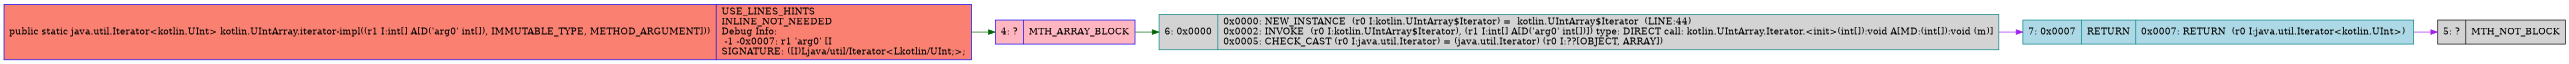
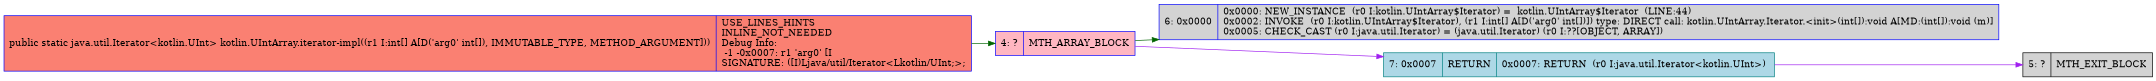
  digraph {
    rankdir=LR
    node [color=blue fillcolor=lightgrey shape=record style=filled]
    edge [color=darkgreen]
    n1 [fillcolor=lightpink label="{4\:\ ?|MTH_ARRAY_BLOCK\l}"]
-   n2 [color=teal label="{6\:\ 0x0000|0x0000: NEW_INSTANCE  (r0 I:kotlin.UIntArray$Iterator) =  kotlin.UIntArray$Iterator  (LINE:44)\l0x0002: INVOKE  (r0 I:kotlin.UIntArray$Iterator), (r1 I:int[] A[D('arg0' int[])]) type: DIRECT call: kotlin.UIntArray.Iterator.\<init\>(int[]):void A[MD:(int[]):void (m)]\l0x0005: CHECK_CAST (r0 I:java.util.Iterator) = (java.util.Iterator) (r0 I:??[OBJECT, ARRAY]) \l}"]
+   n2 [label="{6\:\ 0x0000|0x0000: NEW_INSTANCE  (r0 I:kotlin.UIntArray$Iterator) =  kotlin.UIntArray$Iterator  (LINE:44)\l0x0002: INVOKE  (r0 I:kotlin.UIntArray$Iterator), (r1 I:int[] A[D('arg0' int[])]) type: DIRECT call: kotlin.UIntArray.Iterator.\<init\>(int[]):void A[MD:(int[]):void (m)]\l0x0005: CHECK_CAST (r0 I:java.util.Iterator) = (java.util.Iterator) (r0 I:??[OBJECT, ARRAY]) \l}"]
    n3 [color=teal fillcolor=lightblue label="{7\:\ 0x0007|RETURN\l|0x0007: RETURN  (r0 I:java.util.Iterator\<kotlin.UInt\>) \l}"]
-   n4 [color=black label="{5\:\ ?|MTH_NOT_BLOCK\l}"]
+   n4 [color=black label="{5\:\ ?|MTH_EXIT_BLOCK\l}"]
    n5 [fillcolor=salmon label="{public static java.util.Iterator\<kotlin.UInt\> kotlin.UIntArray.iterator\-impl((r1 I:int[] A[D('arg0' int[]), IMMUTABLE_TYPE, METHOD_ARGUMENT]))  | USE_LINES_HINTS\lINLINE_NOT_NEEDED\lDebug Info:\l  \-1 \-0x0007: r1 'arg0' [I\lSIGNATURE: ([I)Ljava\/util\/Iterator\<Lkotlin\/UInt;\>;\l}"]
    n1 -> n2
-   n2 -> n3 [color=purple]
+   n1 -> n3 [color=purple]
    n3 -> n4 [color=purple]
    n5 -> n1
  }
